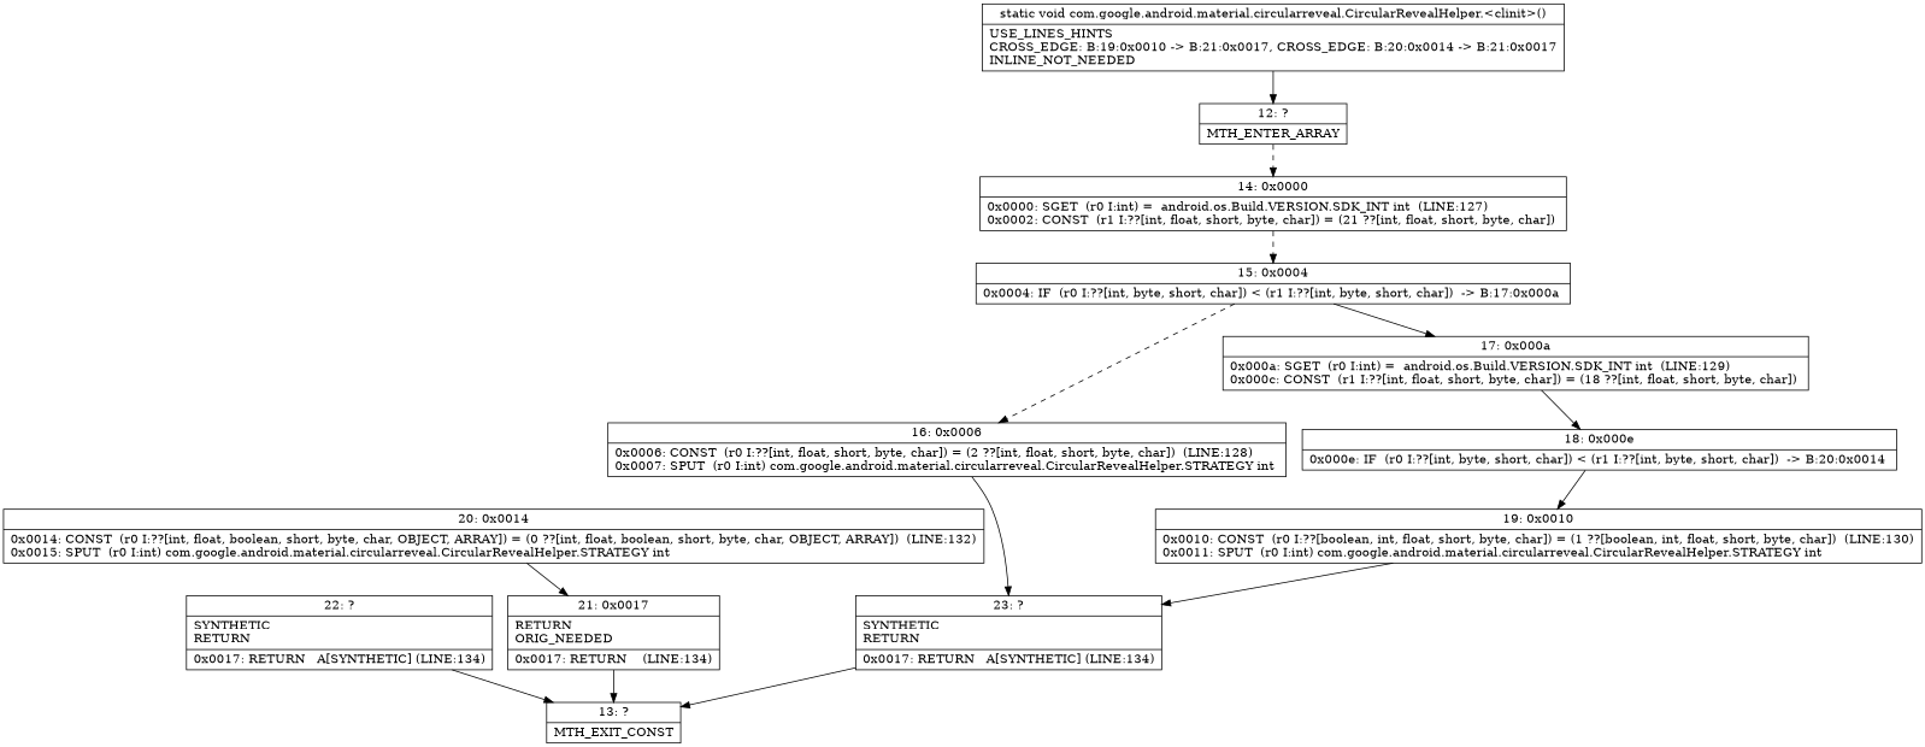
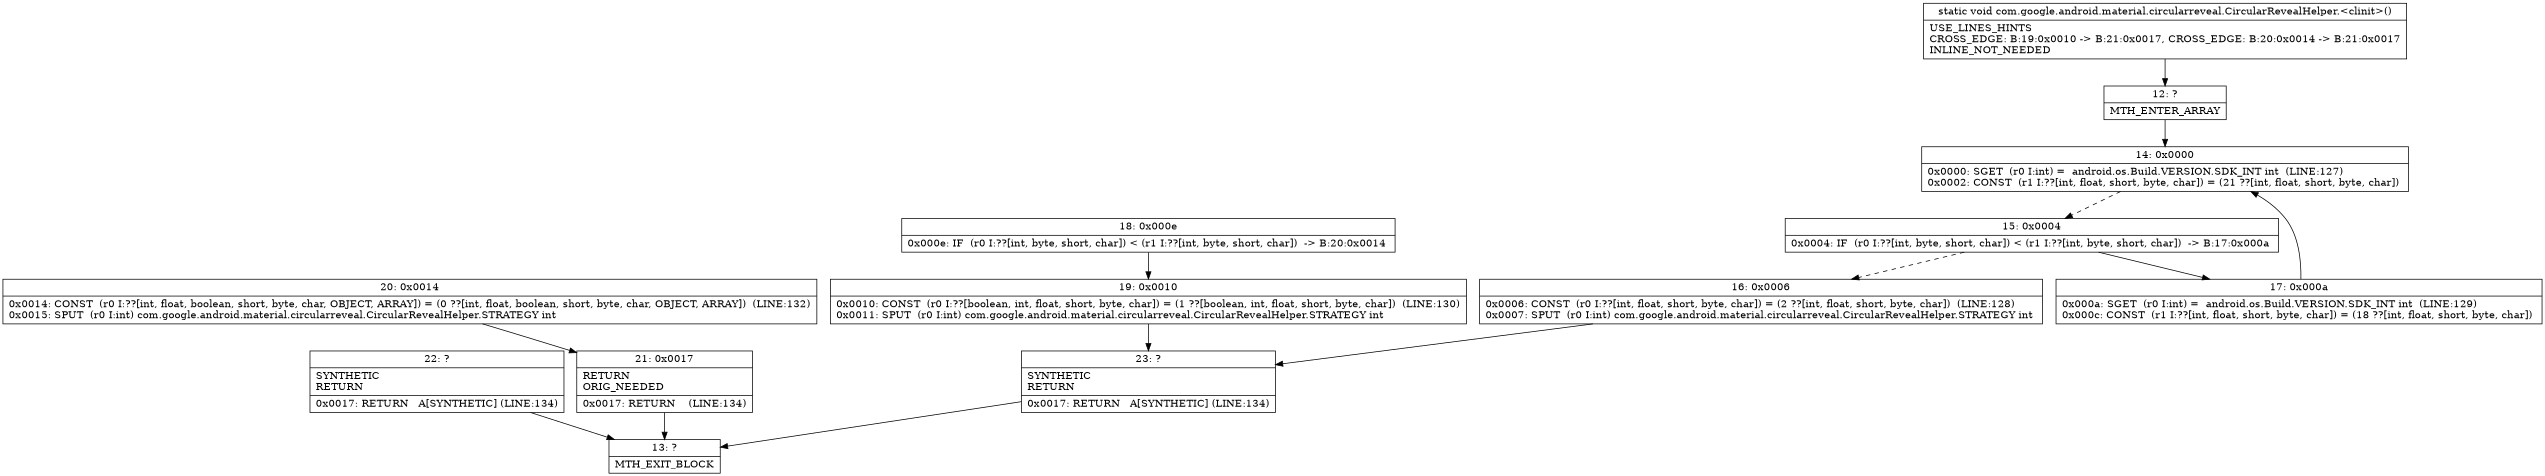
  digraph {
    node [shape=record]
    n1 [label="{12\:\ ?|MTH_ENTER_ARRAY\l}"]
    n2 [label="{14\:\ 0x0000|0x0000: SGET  (r0 I:int) =  android.os.Build.VERSION.SDK_INT int  (LINE:127)\l0x0002: CONST  (r1 I:??[int, float, short, byte, char]) = (21 ??[int, float, short, byte, char]) \l}"]
    n3 [label="{15\:\ 0x0004|0x0004: IF  (r0 I:??[int, byte, short, char]) \< (r1 I:??[int, byte, short, char])  \-\> B:17:0x000a \l}"]
    n4 [label="{16\:\ 0x0006|0x0006: CONST  (r0 I:??[int, float, short, byte, char]) = (2 ??[int, float, short, byte, char])  (LINE:128)\l0x0007: SPUT  (r0 I:int) com.google.android.material.circularreveal.CircularRevealHelper.STRATEGY int \l}"]
    n5 [label="{17\:\ 0x000a|0x000a: SGET  (r0 I:int) =  android.os.Build.VERSION.SDK_INT int  (LINE:129)\l0x000c: CONST  (r1 I:??[int, float, short, byte, char]) = (18 ??[int, float, short, byte, char]) \l}"]
    n6 [label="{23\:\ ?|SYNTHETIC\lRETURN\l|0x0017: RETURN   A[SYNTHETIC] (LINE:134)\l}"]
    n7 [label="{18\:\ 0x000e|0x000e: IF  (r0 I:??[int, byte, short, char]) \< (r1 I:??[int, byte, short, char])  \-\> B:20:0x0014 \l}"]
    n8 [label="{22\:\ ?|SYNTHETIC\lRETURN\l|0x0017: RETURN   A[SYNTHETIC] (LINE:134)\l}"]
-   n9 [label="{13\:\ ?|MTH_EXIT_CONST\l}"]
+   n9 [label="{13\:\ ?|MTH_EXIT_BLOCK\l}"]
    n10 [label="{19\:\ 0x0010|0x0010: CONST  (r0 I:??[boolean, int, float, short, byte, char]) = (1 ??[boolean, int, float, short, byte, char])  (LINE:130)\l0x0011: SPUT  (r0 I:int) com.google.android.material.circularreveal.CircularRevealHelper.STRATEGY int \l}"]
    n11 [label="{20\:\ 0x0014|0x0014: CONST  (r0 I:??[int, float, boolean, short, byte, char, OBJECT, ARRAY]) = (0 ??[int, float, boolean, short, byte, char, OBJECT, ARRAY])  (LINE:132)\l0x0015: SPUT  (r0 I:int) com.google.android.material.circularreveal.CircularRevealHelper.STRATEGY int \l}"]
    n12 [label="{21\:\ 0x0017|RETURN\lORIG_NEEDED\l|0x0017: RETURN    (LINE:134)\l}"]
    n13 [label="{static void com.google.android.material.circularreveal.CircularRevealHelper.\<clinit\>()  | USE_LINES_HINTS\lCROSS_EDGE: B:19:0x0010 \-\> B:21:0x0017, CROSS_EDGE: B:20:0x0014 \-\> B:21:0x0017\lINLINE_NOT_NEEDED\l}"]
-   n1 -> n2 [style=dashed]
+   n1 -> n2
    n2 -> n3 [style=dashed]
    n3 -> n4 [style=dashed]
    n3 -> n5
    n4 -> n6
-   n5 -> n7
+   n5 -> n2
    n6 -> n9
    n7 -> n10 [style=solid]
    n8 -> n9
    n10 -> n6
    n11 -> n12
    n12 -> n9
    n13 -> n1
  }
